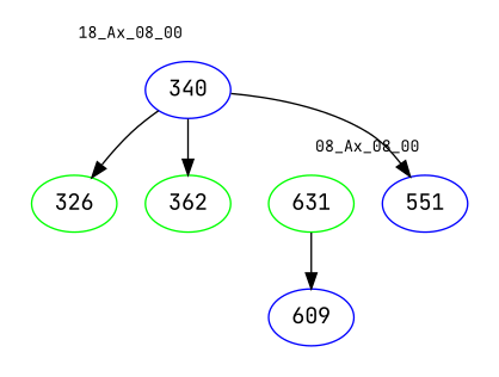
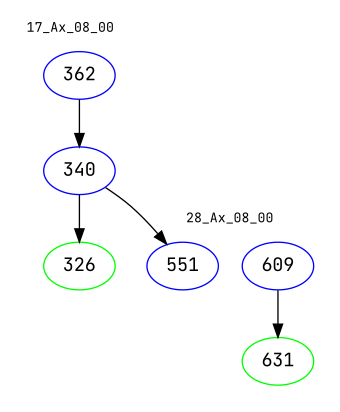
  digraph {
    fontname="JetBrains Mono"
    node [color=blue fontname="JetBrains Mono"]
    edge [color=black fontname="JetBrains Mono"]
    n1 [label=340]
    n2 [color=green label=326]
-   n3 [color=green label=362]
+   n3 [label=362]
    n4 [label=609]
    n5 [label=551]
    n6 [color=green label=631]
    subgraph cluster_1 {
      color=white
      fontsize=10
-     label="18_Ax_08_00"
+     label="17_Ax_08_00"
      n1
      n2
      n3
    }
    subgraph cluster_2 {
      color=white
      fontsize=10
-     label="08_Ax_08_00"
+     label="28_Ax_08_00"
      n4
      n5
      n6
    }
    n1 -> n2
-   n1 -> n3
+   n3 -> n1
    n1 -> n5
-   n6 -> n4
+   n4 -> n6
  }
